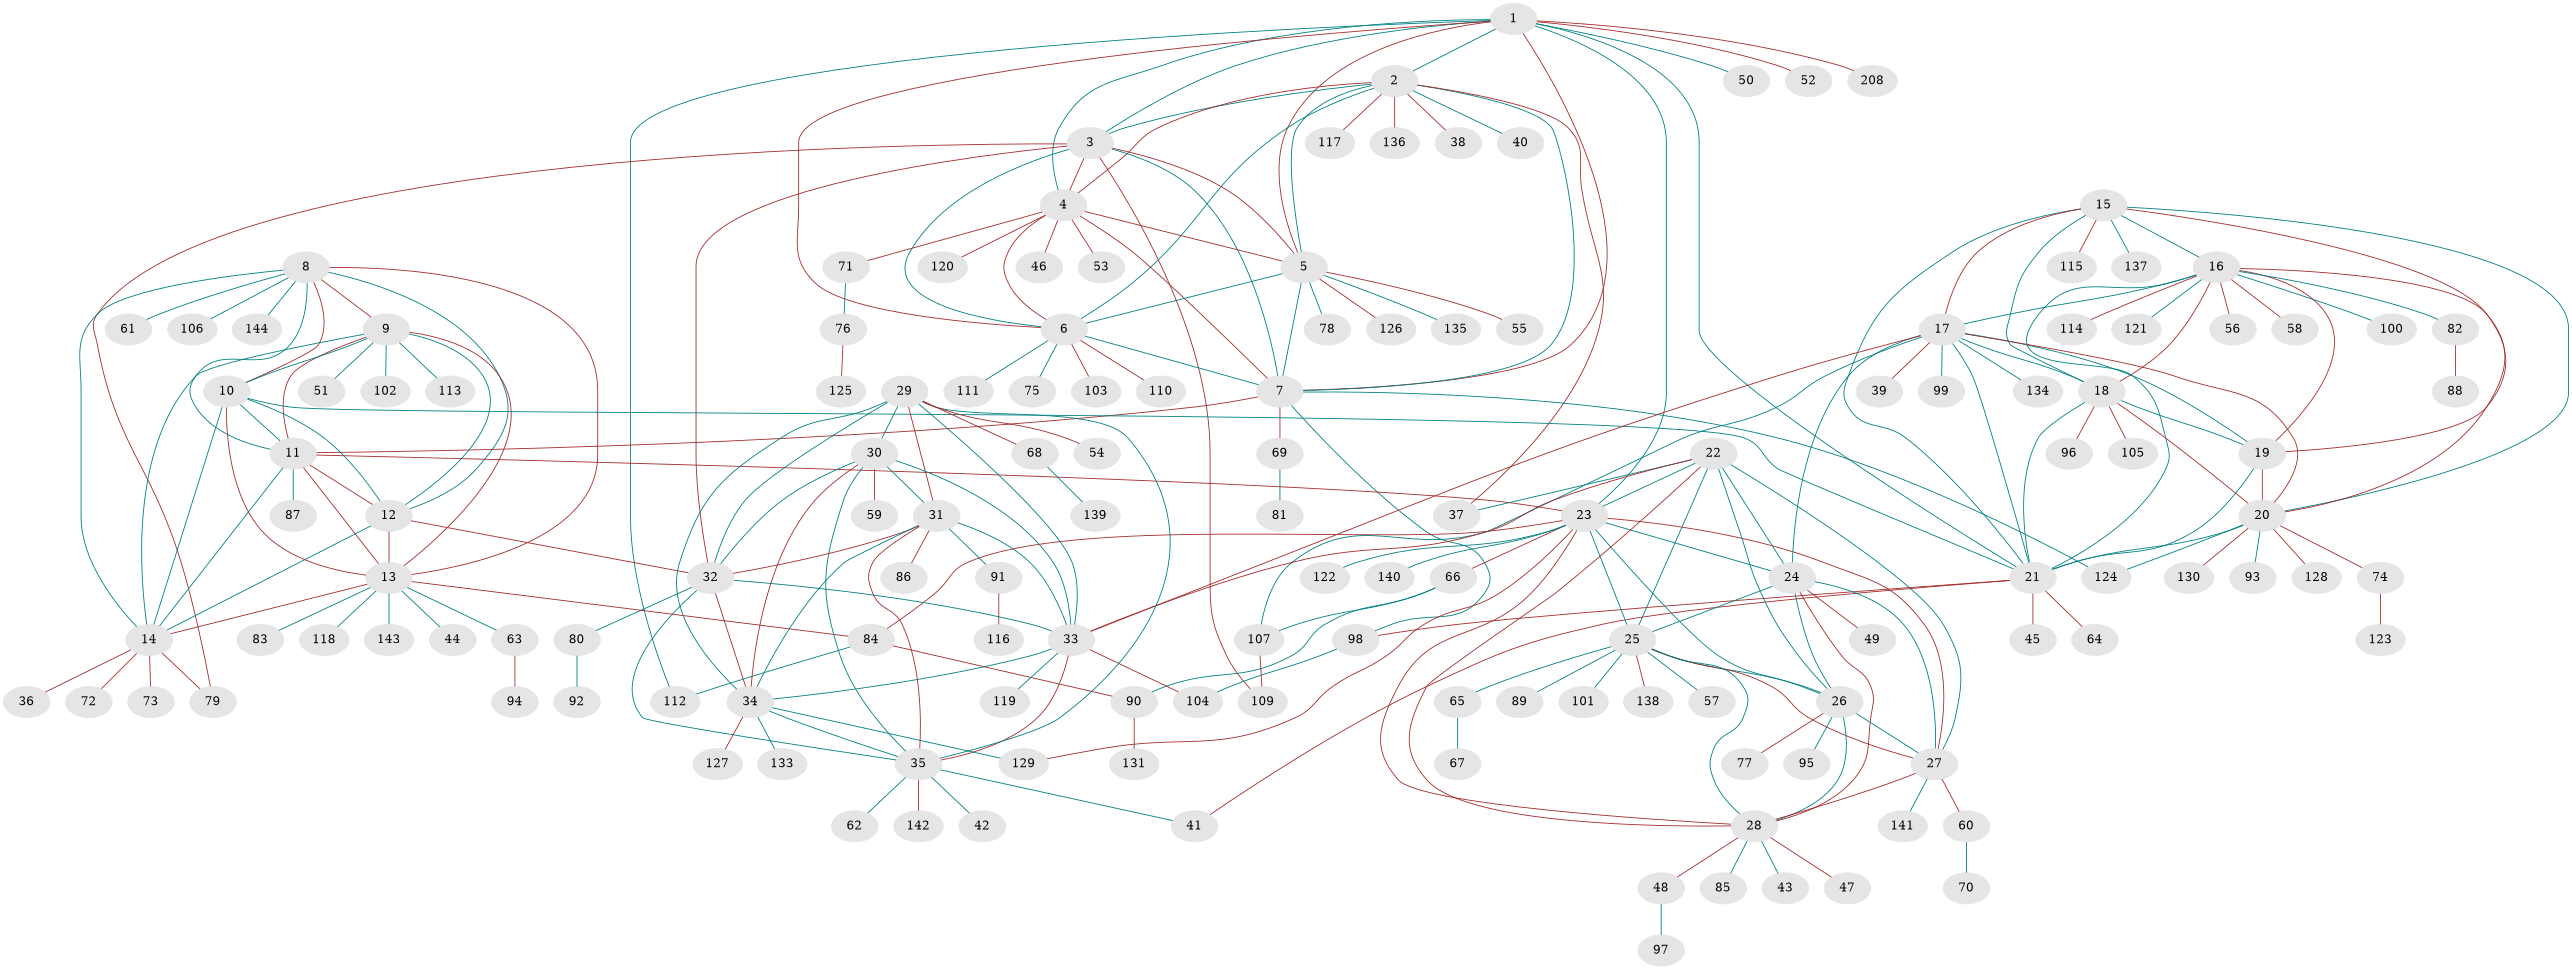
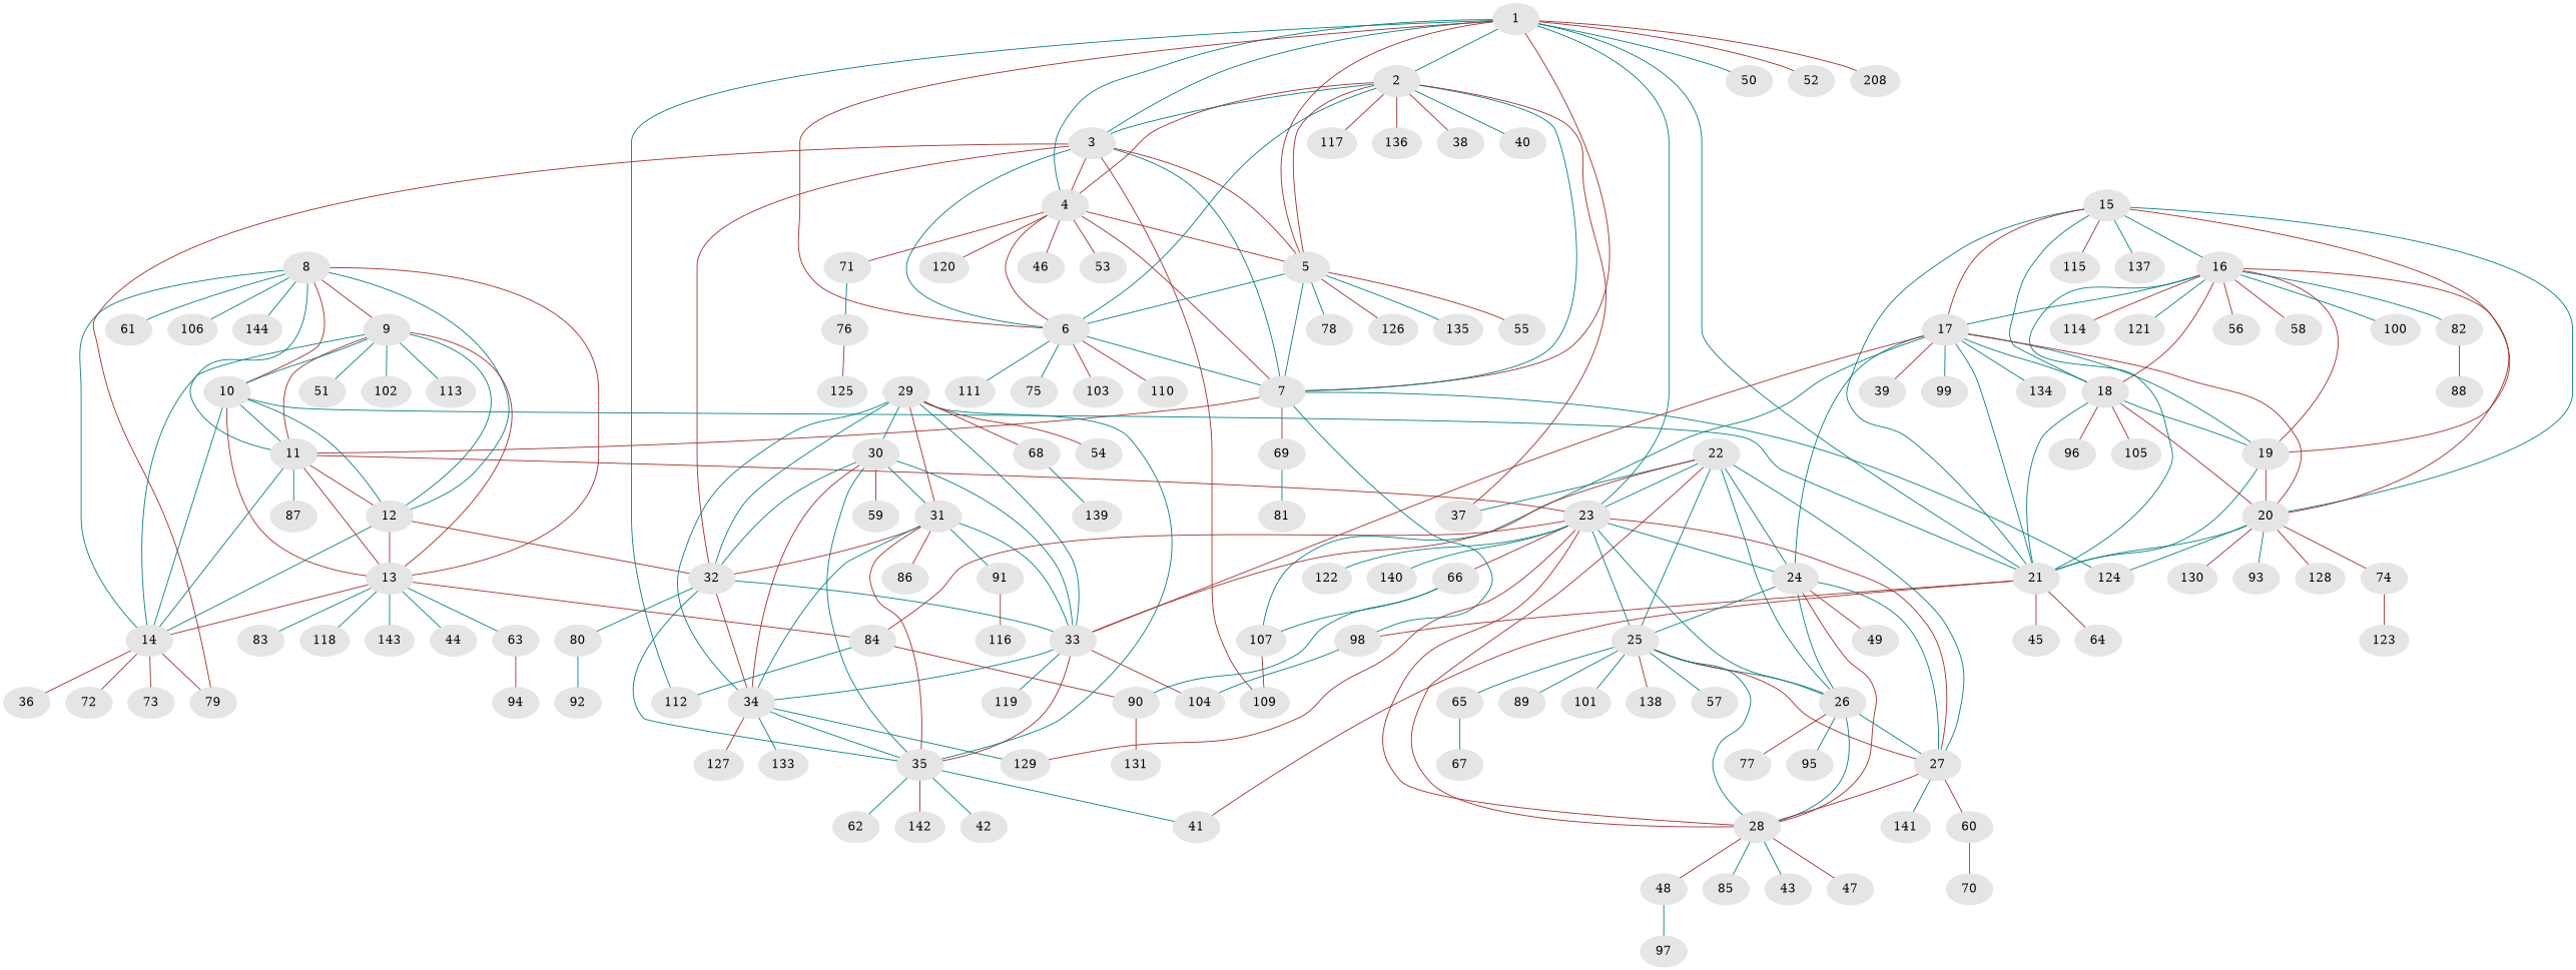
  graph {
    node [color=gray90 style=filled]
    edge [color=teal]
    1
    2
    3
    4
    5
    6
    7
    21
    23
    50
    52
    n12 [label=208]
    112
    37
    38
    40
    117
    136
    32
    79
    109
    46
    53
    71
    120
    55
    78
    126
    135
    75
    103
    110
    111
    11
    69
    98
    124
    41
    45
    64
    84
    24
    25
    26
    27
    28
    66
    122
    129
    140
    33
    34
    35
    80
    76
    12
    13
    14
    87
    81
    104
    8
    9
    10
    61
    106
    144
    51
    102
    113
    44
    63
    83
    118
    143
    36
    72
    73
    94
    90
    15
    16
    17
    18
    19
    20
    115
    137
    56
    58
    82
    100
    114
    121
    39
    99
    107
    134
    96
    105
    74
    93
    128
    130
    88
    49
    119
    123
    22
    57
    65
    89
    101
    138
    77
    95
    60
    141
    43
    47
    48
    85
    67
    70
    97
    29
    30
    31
    54
    68
    59
    86
    91
    127
    133
    42
    62
    142
    139
    116
    92
    131
    125
    1 -- 2
    1 -- 3
    1 -- 4
    1 -- 5 [color=brown]
    1 -- 6 [color=brown]
    1 -- 7 [color=brown]
    1 -- 21
    1 -- 23
    1 -- 50
    1 -- 52 [color=brown]
    1 -- n12 [color=brown]
    1 -- 112
    2 -- 3
    2 -- 4 [color=brown]
-   2 -- 5
+   2 -- 5 [color=brown]
    2 -- 6
    2 -- 7
    2 -- 37 [color=brown]
    2 -- 38 [color=brown]
    2 -- 40
    2 -- 117 [color=brown]
    2 -- 136 [color=brown]
    3 -- 4 [color=brown]
    3 -- 5 [color=brown]
    3 -- 6
    3 -- 7
    3 -- 32 [color=brown]
    3 -- 79 [color=brown]
    3 -- 109 [color=brown]
    4 -- 5 [color=brown]
    4 -- 6 [color=brown]
    4 -- 7 [color=brown]
    4 -- 46 [color=brown]
    4 -- 53 [color=brown]
    4 -- 71 [color=brown]
    4 -- 120 [color=brown]
    5 -- 6
    5 -- 7
    5 -- 55 [color=brown]
    5 -- 78
    5 -- 126 [color=brown]
    5 -- 135
    6 -- 7
    6 -- 75
    6 -- 103 [color=brown]
    6 -- 110 [color=brown]
    6 -- 111
    7 -- 11 [color=brown]
    7 -- 69 [color=brown]
    7 -- 98
    7 -- 124
    21 -- 98 [color=brown]
    21 -- 41 [color=brown]
    21 -- 45 [color=brown]
    21 -- 64 [color=brown]
    23 -- 84 [color=brown]
    23 -- 24
    23 -- 25
    23 -- 26
    23 -- 27 [color=brown]
    23 -- 28 [color=brown]
    23 -- 66 [color=brown]
    23 -- 122
    23 -- 129 [color=brown]
    23 -- 140
    32 -- 33
    32 -- 34 [color=brown]
    32 -- 35
    32 -- 80
    71 -- 76
    11 -- 23 [color=brown]
    11 -- 12 [color=brown]
    11 -- 13 [color=brown]
    11 -- 14
    11 -- 87
    69 -- 81
    98 -- 104
    84 -- 112
    84 -- 90 [color=brown]
    24 -- 25
    24 -- 26
    24 -- 27
    24 -- 28 [color=brown]
    24 -- 49 [color=brown]
    25 -- 26
    25 -- 27 [color=brown]
    25 -- 28
    25 -- 57
    25 -- 65
    25 -- 89
    25 -- 101
    25 -- 138 [color=brown]
    26 -- 27
    26 -- 28
    26 -- 77 [color=brown]
    26 -- 95
    27 -- 28 [color=brown]
    27 -- 60 [color=brown]
    27 -- 141
    28 -- 43
    28 -- 47 [color=brown]
    28 -- 48 [color=brown]
    28 -- 85
    66 -- 90
    66 -- 107
    33 -- 34
    33 -- 35 [color=brown]
    33 -- 104 [color=brown]
    33 -- 119
    34 -- 129
    34 -- 35
    34 -- 127 [color=brown]
    34 -- 133
    35 -- 41
    35 -- 42
    35 -- 62
    35 -- 142 [color=brown]
    80 -- 92
    76 -- 125 [color=brown]
    12 -- 32 [color=brown]
    12 -- 13 [color=brown]
    12 -- 14
    13 -- 84 [color=brown]
    13 -- 14 [color=brown]
    13 -- 44
    13 -- 63
    13 -- 83
    13 -- 118
    13 -- 143
    14 -- 79 [color=brown]
    14 -- 36 [color=brown]
    14 -- 72 [color=brown]
    14 -- 73 [color=brown]
    8 -- 11
    8 -- 12
    8 -- 13 [color=brown]
    8 -- 14
    8 -- 9 [color=brown]
    8 -- 10 [color=brown]
    8 -- 61
    8 -- 106
    8 -- 144
    9 -- 11 [color=brown]
    9 -- 12
    9 -- 13 [color=brown]
    9 -- 14
    9 -- 10
    9 -- 51
    9 -- 102
    9 -- 113
    10 -- 21
    10 -- 11
    10 -- 12
    10 -- 13 [color=brown]
    10 -- 14
    63 -- 94 [color=brown]
    90 -- 131 [color=brown]
    15 -- 21
    15 -- 16
    15 -- 17 [color=brown]
    15 -- 18
    15 -- 19 [color=brown]
    15 -- 20
    15 -- 115 [color=brown]
    15 -- 137
    16 -- 21
    16 -- 17
    16 -- 18 [color=brown]
    16 -- 19 [color=brown]
    16 -- 20 [color=brown]
    16 -- 56 [color=brown]
    16 -- 58 [color=brown]
    16 -- 82
    16 -- 100
    16 -- 114 [color=brown]
    16 -- 121
    17 -- 21
    17 -- 24
    17 -- 33 [color=brown]
    17 -- 18
    17 -- 19
    17 -- 20 [color=brown]
    17 -- 39 [color=brown]
    17 -- 99
    17 -- 107
    17 -- 134
    18 -- 21
    18 -- 19
    18 -- 20 [color=brown]
    18 -- 96 [color=brown]
    18 -- 105 [color=brown]
    19 -- 21
    19 -- 20 [color=brown]
    20 -- 21
    20 -- 124
    20 -- 74 [color=brown]
    20 -- 93
    20 -- 128 [color=brown]
    20 -- 130 [color=brown]
    82 -- 88 [color=brown]
    107 -- 109 [color=brown]
    74 -- 123 [color=brown]
    22 -- 23
    22 -- 37
    22 -- 24
    22 -- 25
    22 -- 26
    22 -- 27
    22 -- 28 [color=brown]
    22 -- 33 [color=brown]
    65 -- 67
    60 -- 70
    48 -- 97
    29 -- 32
    29 -- 33
    29 -- 34
    29 -- 35
    29 -- 30
    29 -- 31 [color=brown]
    29 -- 54 [color=brown]
    29 -- 68 [color=brown]
    30 -- 32
    30 -- 33
    30 -- 34 [color=brown]
    30 -- 35
    30 -- 31
    30 -- 59 [color=brown]
    31 -- 32 [color=brown]
    31 -- 33
    31 -- 34
    31 -- 35 [color=brown]
    31 -- 86 [color=brown]
    31 -- 91
    68 -- 139
    91 -- 116 [color=brown]
  }
